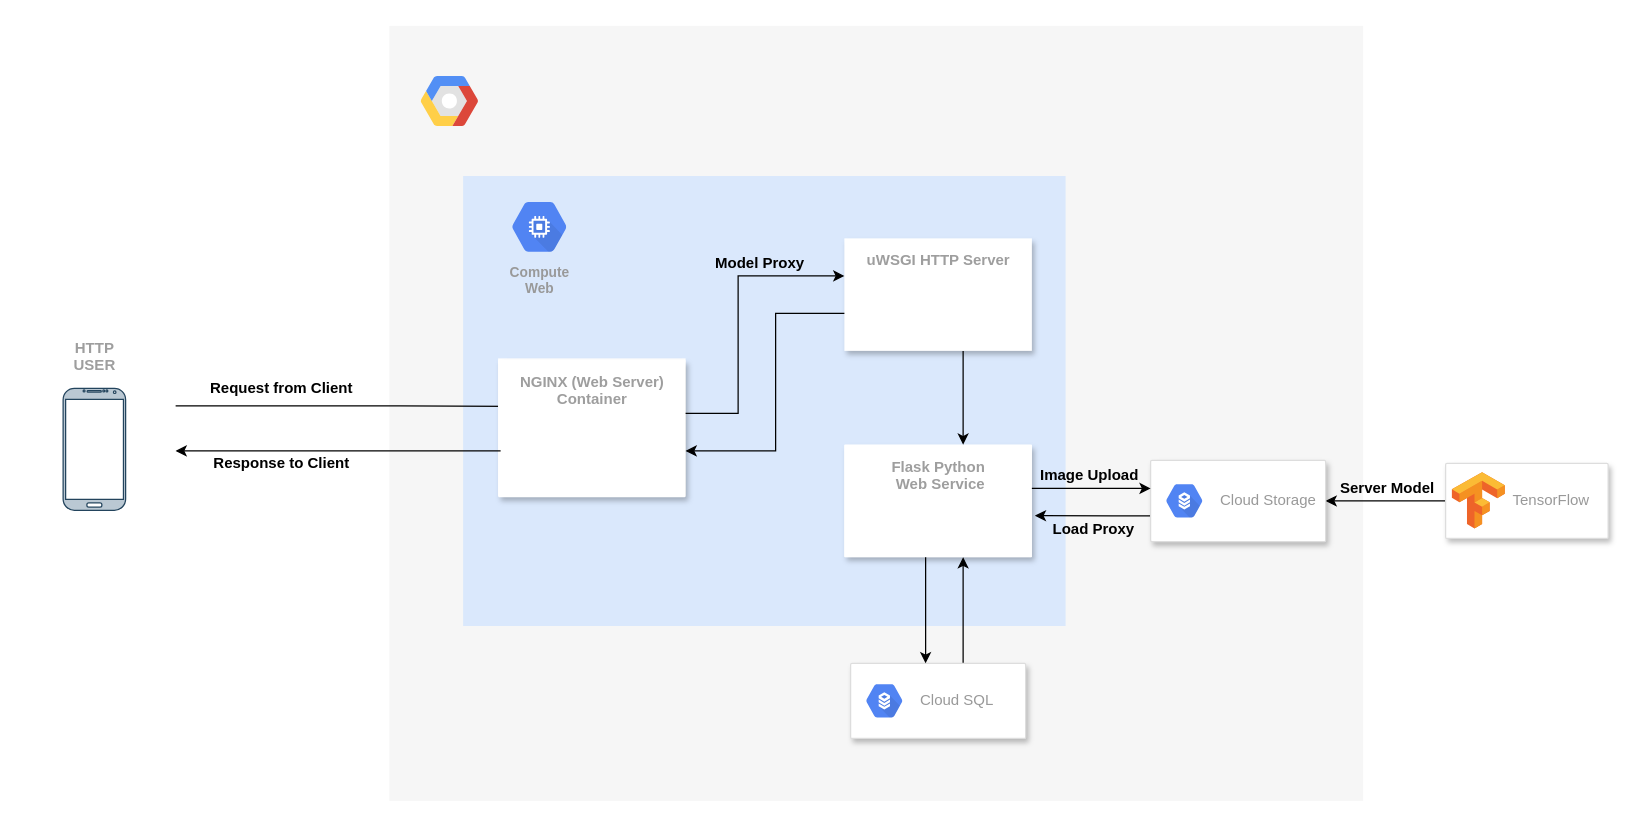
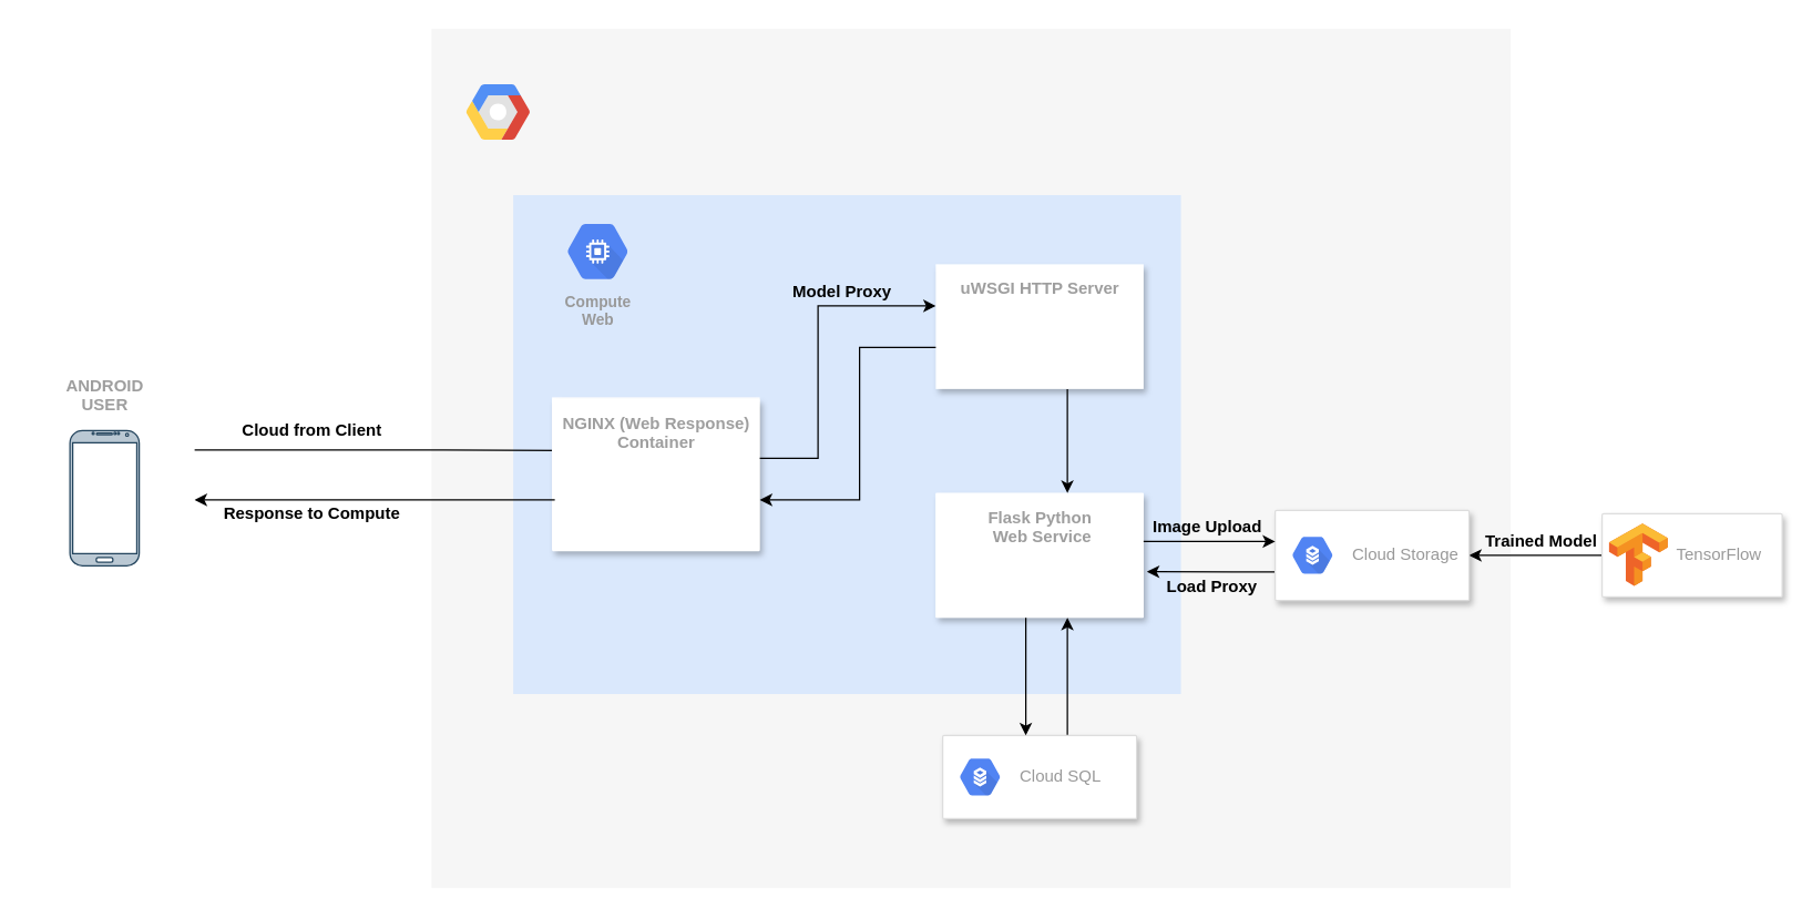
  <mxCell id="0" />
  <mxCell id="1" parent="0" />
  <mxCell id="2" value="" style="fillColor=#F6F6F6;strokeColor=none;shadow=0;gradientColor=none;fontSize=14;align=left;spacing=10;fontColor=#717171;9E9E9E;verticalAlign=top;spacingTop=-4;fontStyle=0;spacingLeft=40;html=1;container=0;" parent="1" vertex="1"><mxGeometry x="310.98" y="20" width="779.02" height="620" as="geometry" /></mxCell>
  <mxCell id="3" value="" style="verticalLabelPosition=bottom;verticalAlign=top;html=1;shape=mxgraph.basic.rect;fillColor2=none;strokeWidth=1;size=20;indent=5;fillColor=#dae8fc;strokeColor=none;" vertex="1" parent="1"><mxGeometry x="370" width="482" height="360" as="geometry" y="140" /></mxCell>
- <mxCell id="4" value="&lt;b&gt;Request from Client&lt;/b&gt;" style="text;html=1;strokeColor=none;fillColor=none;align=center;verticalAlign=middle;whiteSpace=wrap;rounded=0;" parent="1" vertex="1"><mxGeometry x="150" y="300" width="150" height="20" as="geometry" /></mxCell>
- <mxCell id="5" value="&lt;b&gt;Response to Client&lt;/b&gt;" style="text;html=1;strokeColor=none;fillColor=none;align=center;verticalAlign=middle;whiteSpace=wrap;rounded=0;" parent="1" vertex="1"><mxGeometry x="150" y="360" width="150" height="20" as="geometry" /></mxCell>
+ <mxCell id="4" value="&lt;b&gt;Cloud from Client&lt;/b&gt;" style="text;html=1;strokeColor=none;fillColor=none;align=center;verticalAlign=middle;whiteSpace=wrap;rounded=0;" parent="1" vertex="1"><mxGeometry x="150" y="300" width="150" height="20" as="geometry" /></mxCell>
+ <mxCell id="5" value="&lt;b&gt;Response to Compute&lt;/b&gt;" style="text;html=1;strokeColor=none;fillColor=none;align=center;verticalAlign=middle;whiteSpace=wrap;rounded=0;" parent="1" vertex="1"><mxGeometry x="150" y="360" width="150" height="20" as="geometry" /></mxCell>
  <mxCell id="6" value="" style="group" parent="1" vertex="1" connectable="0"><mxGeometry x="20" y="260" width="110" height="163.75" as="geometry" /></mxCell>
- <mxCell id="7" value="&lt;b&gt;HTTP&lt;br&gt;USER&lt;/b&gt;" style="points=[[0,0,0],[0.25,0,0],[0.5,0,0],[0.75,0,0],[1,0,0],[1,0.25,0],[1,0.5,0],[1,0.75,0],[1,1,0],[0.75,1,0],[0.5,1,0],[0.25,1,0],[0,1,0],[0,0.75,0],[0,0.5,0],[0,0.25,0]];rounded=1;absoluteArcSize=1;arcSize=2;html=1;strokeColor=none;gradientColor=none;shadow=0;dashed=0;fontSize=12;fontColor=#9E9E9E;align=center;verticalAlign=top;spacing=10;spacingTop=-4;" parent="6" vertex="1"><mxGeometry width="110" height="163.75" as="geometry" /></mxCell>
+ <mxCell id="7" value="&lt;b&gt;ANDROID&lt;br&gt;USER&lt;/b&gt;" style="points=[[0,0,0],[0.25,0,0],[0.5,0,0],[0.75,0,0],[1,0,0],[1,0.25,0],[1,0.5,0],[1,0.75,0],[1,1,0],[0.75,1,0],[0.5,1,0],[0.25,1,0],[0,1,0],[0,0.75,0],[0,0.5,0],[0,0.25,0]];rounded=1;absoluteArcSize=1;arcSize=2;html=1;strokeColor=none;gradientColor=none;shadow=0;dashed=0;fontSize=12;fontColor=#9E9E9E;align=center;verticalAlign=top;spacing=10;spacingTop=-4;" parent="6" vertex="1"><mxGeometry width="110" height="163.75" as="geometry" /></mxCell>
  <mxCell id="8" value="" style="verticalLabelPosition=bottom;verticalAlign=top;html=1;shadow=0;dashed=0;strokeWidth=1;shape=mxgraph.android.phone2;strokeColor=#23445d;fillColor=#bac8d3;" parent="6" vertex="1"><mxGeometry x="30" y="50" width="50" height="97.5" as="geometry" /></mxCell>
  <mxCell id="9" style="edgeStyle=orthogonalEdgeStyle;rounded=0;orthogonalLoop=1;jettySize=auto;html=1;entryX=0;entryY=0.25;entryDx=0;entryDy=0;entryPerimeter=0;" parent="1" edge="1"><mxGeometry x="243" y="13" as="geometry"><mxPoint x="140" y="324" as="sourcePoint" /><mxPoint x="418" y="324.37" as="targetPoint" /><Array as="points"><mxPoint x="320" y="325" /></Array></mxGeometry></mxCell>
  <mxCell id="10" style="edgeStyle=orthogonalEdgeStyle;rounded=0;orthogonalLoop=1;jettySize=auto;html=1;entryX=1.016;entryY=0.631;entryDx=0;entryDy=0;entryPerimeter=0;" edge="1" parent="1" source="12" target="24"><mxGeometry relative="1" as="geometry"><Array as="points"><mxPoint x="890" y="412" /><mxPoint x="890" y="412" /></Array></mxGeometry></mxCell>
  <mxCell id="11" style="edgeStyle=orthogonalEdgeStyle;rounded=0;orthogonalLoop=1;jettySize=auto;html=1;entryX=0;entryY=0.5;entryDx=0;entryDy=0;startArrow=classic;startFill=1;endArrow=none;endFill=0;" edge="1" parent="1" source="12" target="35"><mxGeometry relative="1" as="geometry" /></mxCell>
  <mxCell id="12" value="" style="strokeColor=#dddddd;shadow=1;strokeWidth=1;rounded=1;absoluteArcSize=1;arcSize=2;align=left;" parent="1" vertex="1"><mxGeometry x="920" y="367.51" width="140" height="65.01" as="geometry" /></mxCell>
  <mxCell id="13" value="Cloud Storage" style="dashed=0;connectable=0;html=1;fillColor=#5184F3;strokeColor=none;shape=mxgraph.gcp2.hexIcon;prIcon=cloud_sql;part=1;labelPosition=right;verticalLabelPosition=middle;align=left;verticalAlign=middle;spacingLeft=5;fontColor=#999999;fontSize=12;" parent="12" vertex="1"><mxGeometry y="0.5" width="44" height="39" relative="1" as="geometry"><mxPoint x="5" y="-19.5" as="offset" /></mxGeometry></mxCell>
  <mxCell id="14" value="" style="group" parent="1" vertex="1" connectable="0"><mxGeometry x="346" y="70" width="290" height="40" as="geometry" /></mxCell>
  <mxCell id="15" value="" style="shape=mxgraph.gcp2.google_cloud_platform;fillColor=#F6F6F6;strokeColor=none;shadow=0;gradientColor=none;" parent="14" vertex="1"><mxGeometry x="-10" y="-10" width="46" height="40" as="geometry"><mxPoint x="10" y="10" as="offset" /></mxGeometry></mxCell>
- <mxCell id="16" value="&lt;b&gt;Server Model&lt;/b&gt;" style="text;html=1;strokeColor=none;fillColor=none;align=left;verticalAlign=middle;whiteSpace=wrap;rounded=0;" parent="1" vertex="1"><mxGeometry x="1070" y="380" width="90" height="20" as="geometry" /></mxCell>
+ <mxCell id="16" value="&lt;b&gt;Trained Model&lt;/b&gt;" style="text;html=1;strokeColor=none;fillColor=none;align=left;verticalAlign=middle;whiteSpace=wrap;rounded=0;" parent="1" vertex="1"><mxGeometry x="1070" y="380" width="90" height="20" as="geometry" /></mxCell>
  <mxCell id="17" value="" style="group;shadow=1;" vertex="1" connectable="0" parent="1"><mxGeometry x="675" y="190" width="150" height="90" as="geometry" /></mxCell>
  <mxCell id="18" value="&lt;b&gt;uWSGI HTTP Server&lt;br&gt;&lt;/b&gt;" style="points=[[0,0,0],[0.25,0,0],[0.5,0,0],[0.75,0,0],[1,0,0],[1,0.25,0],[1,0.5,0],[1,0.75,0],[1,1,0],[0.75,1,0],[0.5,1,0],[0.25,1,0],[0,1,0],[0,0.75,0],[0,0.5,0],[0,0.25,0]];rounded=0;absoluteArcSize=1;arcSize=2;html=1;strokeColor=none;gradientColor=none;shadow=1;dashed=0;fontSize=12;fontColor=#9E9E9E;align=center;verticalAlign=top;spacing=10;spacingTop=-4;" vertex="1" parent="17"><mxGeometry width="150.0" height="90" as="geometry" /></mxCell>
  <mxCell id="19" value="" style="shape=image;verticalLabelPosition=bottom;labelBackgroundColor=#ffffff;verticalAlign=top;aspect=fixed;imageAspect=0;image=https://www.fullstackpython.com/img/logos/uwsgi.png;" vertex="1" parent="17"><mxGeometry x="11.75" y="29.38" width="126.49" height="45" as="geometry" /></mxCell>
  <mxCell id="20" value="" style="group;fillColor=#ffffff;" vertex="1" connectable="0" parent="1"><mxGeometry x="398" y="286" width="150" height="110" as="geometry" /></mxCell>
- <mxCell id="21" value="&lt;b&gt;NGINX (Web Server)&lt;br&gt;Container&lt;/b&gt;" style="points=[[0,0,0],[0.25,0,0],[0.5,0,0],[0.75,0,0],[1,0,0],[1,0.25,0],[1,0.5,0],[1,0.75,0],[1,1,0],[0.75,1,0],[0.5,1,0],[0.25,1,0],[0,1,0],[0,0.75,0],[0,0.5,0],[0,0.25,0]];rounded=1;absoluteArcSize=1;arcSize=2;html=1;strokeColor=none;gradientColor=none;shadow=1;dashed=0;fontSize=12;fontColor=#9E9E9E;align=center;verticalAlign=top;spacing=10;spacingTop=-4;" parent="20" vertex="1"><mxGeometry y="1" width="150" height="110" as="geometry" /></mxCell>
+ <mxCell id="21" value="&lt;b&gt;NGINX (Web Response)&lt;br&gt;Container&lt;/b&gt;" style="points=[[0,0,0],[0.25,0,0],[0.5,0,0],[0.75,0,0],[1,0,0],[1,0.25,0],[1,0.5,0],[1,0.75,0],[1,1,0],[0.75,1,0],[0.5,1,0],[0.25,1,0],[0,1,0],[0,0.75,0],[0,0.5,0],[0,0.25,0]];rounded=1;absoluteArcSize=1;arcSize=2;html=1;strokeColor=none;gradientColor=none;shadow=1;dashed=0;fontSize=12;fontColor=#9E9E9E;align=center;verticalAlign=top;spacing=10;spacingTop=-4;" parent="20" vertex="1"><mxGeometry y="1" width="150" height="110" as="geometry" /></mxCell>
  <mxCell id="22" value="" style="shape=image;html=1;verticalAlign=top;verticalLabelPosition=bottom;labelBackgroundColor=#ffffff;imageAspect=0;aspect=fixed;image=https://cdn4.iconfinder.com/data/icons/logos-brands-5/24/nginx-128.png" parent="20" vertex="1"><mxGeometry x="46" y="45" width="58" height="58" as="geometry" /></mxCell>
  <mxCell id="23" value="" style="group;shadow=1;rounded=0;fillColor=#ffffff;" vertex="1" connectable="0" parent="1"><mxGeometry x="675" y="355.02" width="150" height="90" as="geometry" /></mxCell>
  <mxCell id="24" value="&lt;b&gt;Flask Python&lt;br&gt;&amp;nbsp;Web Service&lt;br&gt;&lt;/b&gt;" style="points=[[0,0,0],[0.25,0,0],[0.5,0,0],[0.75,0,0],[1,0,0],[1,0.25,0],[1,0.5,0],[1,0.75,0],[1,1,0],[0.75,1,0],[0.5,1,0],[0.25,1,0],[0,1,0],[0,0.75,0],[0,0.5,0],[0,0.25,0]];rounded=1;absoluteArcSize=1;arcSize=2;html=1;strokeColor=none;gradientColor=none;shadow=0;dashed=0;fontSize=12;fontColor=#9E9E9E;align=center;verticalAlign=top;spacing=10;spacingTop=-4;" parent="23" vertex="1"><mxGeometry width="150" height="90" as="geometry" /></mxCell>
  <mxCell id="25" value="" style="shape=image;html=1;verticalAlign=top;verticalLabelPosition=bottom;labelBackgroundColor=#ffffff;imageAspect=0;aspect=fixed;image=https://cdn4.iconfinder.com/data/icons/logos-brands-5/24/flask-128.png" parent="23" vertex="1"><mxGeometry x="51.375" y="37" width="47.25" height="47.25" as="geometry" /></mxCell>
  <mxCell id="26" style="edgeStyle=orthogonalEdgeStyle;rounded=0;orthogonalLoop=1;jettySize=auto;html=1;" edge="1" parent="1"><mxGeometry relative="1" as="geometry"><mxPoint x="400" y="360" as="sourcePoint" /><mxPoint x="140" y="360" as="targetPoint" /><Array as="points"><mxPoint x="210" y="360" /><mxPoint x="210" y="360" /></Array></mxGeometry></mxCell>
  <mxCell id="27" style="edgeStyle=orthogonalEdgeStyle;rounded=0;orthogonalLoop=1;jettySize=auto;html=1;startArrow=none;startFill=0;endArrow=classic;endFill=1;" edge="1" parent="1"><mxGeometry relative="1" as="geometry"><mxPoint x="548" y="330" as="sourcePoint" /><mxPoint x="675" y="220" as="targetPoint" /><Array as="points"><mxPoint x="548" y="330" /><mxPoint x="590" y="330" /><mxPoint x="590" y="220" /><mxPoint x="675" y="220" /></Array></mxGeometry></mxCell>
  <mxCell id="28" value="Compute&#10;Web" style="html=1;fillColor=#5184F3;strokeColor=none;verticalAlign=top;labelPosition=center;verticalLabelPosition=bottom;align=center;spacingTop=-6;fontSize=11;fontStyle=1;fontColor=#999999;shape=mxgraph.gcp2.hexIcon;prIcon=compute_engine" vertex="1" parent="1"><mxGeometry x="398" y="151.5" width="66" height="58.5" as="geometry" /></mxCell>
  <mxCell id="29" style="edgeStyle=orthogonalEdgeStyle;rounded=0;orthogonalLoop=1;jettySize=auto;html=1;" edge="1" parent="1" source="30"><mxGeometry relative="1" as="geometry"><mxPoint x="770" y="445" as="targetPoint" /><Array as="points"><mxPoint x="770" y="445" /></Array></mxGeometry></mxCell>
  <mxCell id="30" value="" style="strokeColor=#dddddd;shadow=1;strokeWidth=1;rounded=1;absoluteArcSize=1;arcSize=2;" vertex="1" parent="1"><mxGeometry x="680" y="530" width="140" height="60" as="geometry" /></mxCell>
  <mxCell id="31" value="Cloud SQL" style="dashed=0;connectable=0;html=1;fillColor=#5184F3;strokeColor=none;shape=mxgraph.gcp2.hexIcon;prIcon=cloud_sql;part=1;labelPosition=right;verticalLabelPosition=middle;align=left;verticalAlign=middle;spacingLeft=5;fontColor=#999999;fontSize=12;" vertex="1" parent="30"><mxGeometry y="0.5" width="44" height="39" relative="1" as="geometry"><mxPoint x="5" y="-19.5" as="offset" /></mxGeometry></mxCell>
  <mxCell id="32" style="edgeStyle=orthogonalEdgeStyle;rounded=0;orthogonalLoop=1;jettySize=auto;html=1;" edge="1" parent="1" source="24" target="30"><mxGeometry relative="1" as="geometry"><Array as="points"><mxPoint x="740" y="500" /><mxPoint x="740" y="500" /></Array></mxGeometry></mxCell>
  <mxCell id="33" style="edgeStyle=orthogonalEdgeStyle;rounded=0;orthogonalLoop=1;jettySize=auto;html=1;" edge="1" parent="1" source="24"><mxGeometry relative="1" as="geometry"><mxPoint x="920" y="390" as="targetPoint" /><Array as="points"><mxPoint x="850" y="390" /><mxPoint x="850" y="390" /></Array></mxGeometry></mxCell>
  <mxCell id="34" style="edgeStyle=orthogonalEdgeStyle;rounded=0;orthogonalLoop=1;jettySize=auto;html=1;startArrow=none;startFill=0;endArrow=classic;endFill=1;" edge="1" parent="1"><mxGeometry relative="1" as="geometry"><mxPoint x="675" y="250" as="sourcePoint" /><mxPoint x="548" y="360" as="targetPoint" /><Array as="points"><mxPoint x="675" y="250" /><mxPoint x="620" y="250" /><mxPoint x="620" y="360" /><mxPoint x="548" y="360" /></Array></mxGeometry></mxCell>
  <mxCell id="35" value="" style="strokeColor=#dddddd;shadow=1;strokeWidth=1;rounded=1;absoluteArcSize=1;arcSize=2;fillColor=#ffffff;" vertex="1" parent="1"><mxGeometry x="1156" y="370.02" width="130" height="60" as="geometry" /></mxCell>
  <mxCell id="36" value="TensorFlow" style="dashed=0;connectable=0;html=1;fillColor=#5184F3;strokeColor=none;shape=mxgraph.gcp2.tensorflow_logo;part=1;labelPosition=right;verticalLabelPosition=middle;align=left;verticalAlign=middle;spacingLeft=5;fontColor=#999999;fontSize=12;" vertex="1" parent="35"><mxGeometry width="42.3" height="45" relative="1" as="geometry"><mxPoint x="5" y="7" as="offset" /></mxGeometry></mxCell>
  <mxCell id="37" style="edgeStyle=orthogonalEdgeStyle;rounded=0;orthogonalLoop=1;jettySize=auto;html=1;startArrow=classic;startFill=1;endArrow=none;endFill=0;" edge="1" parent="1" source="24"><mxGeometry relative="1" as="geometry"><mxPoint x="770" y="280" as="targetPoint" /><Array as="points"><mxPoint x="770" y="280" /></Array></mxGeometry></mxCell>
  <mxCell id="38" value="&lt;b&gt;Image Upload&lt;/b&gt;" style="text;html=1;strokeColor=none;fillColor=none;align=left;verticalAlign=middle;whiteSpace=wrap;rounded=0;" vertex="1" parent="1"><mxGeometry x="830" y="370.02" width="90" height="20" as="geometry" /></mxCell>
  <mxCell id="39" value="&lt;b&gt;Load Proxy&lt;/b&gt;" style="text;html=1;strokeColor=none;fillColor=none;align=left;verticalAlign=middle;whiteSpace=wrap;rounded=0;" vertex="1" parent="1"><mxGeometry x="840" y="412.52" width="70" height="20" as="geometry" /></mxCell>
  <mxCell id="40" value="&lt;b&gt;Model Proxy&lt;/b&gt;" style="text;html=1;strokeColor=none;fillColor=none;align=left;verticalAlign=middle;whiteSpace=wrap;rounded=0;" vertex="1" parent="1"><mxGeometry x="570" y="200" width="102" height="20" as="geometry" /></mxCell>
